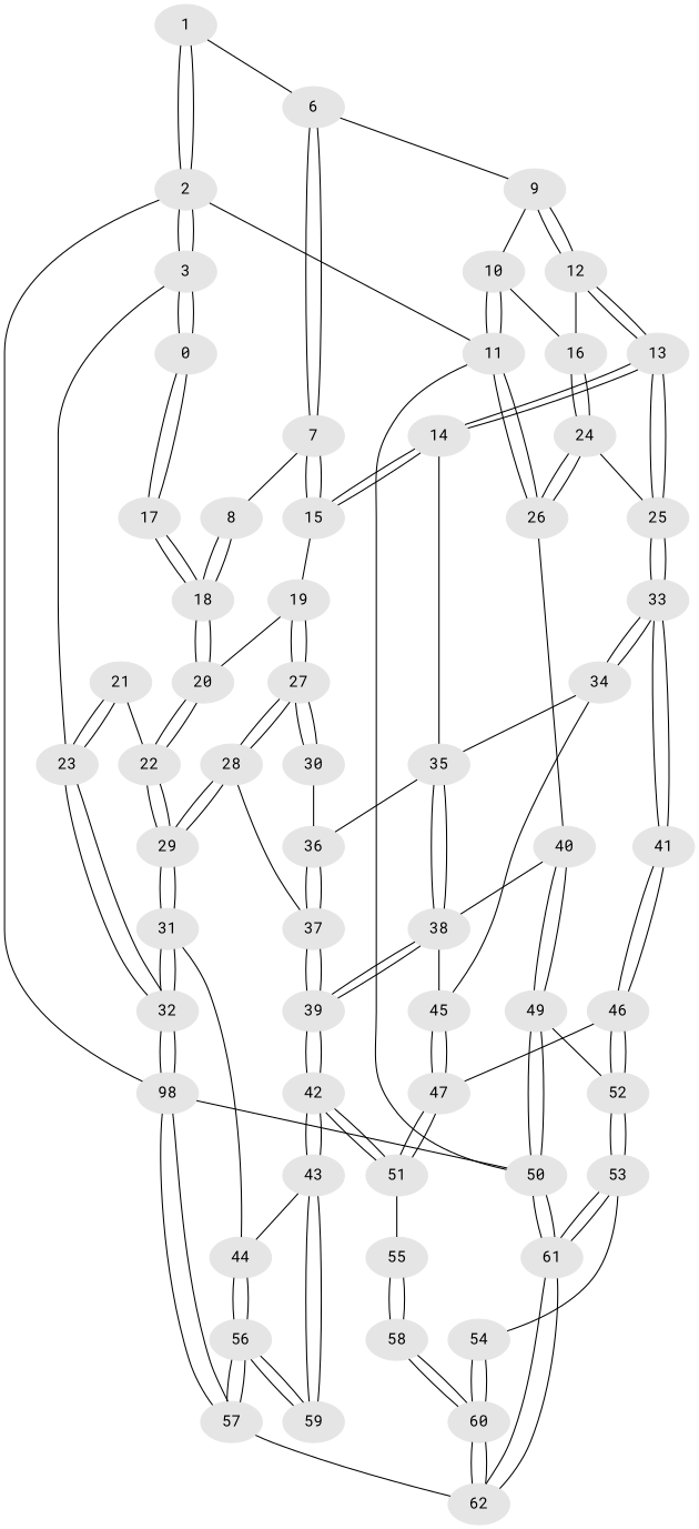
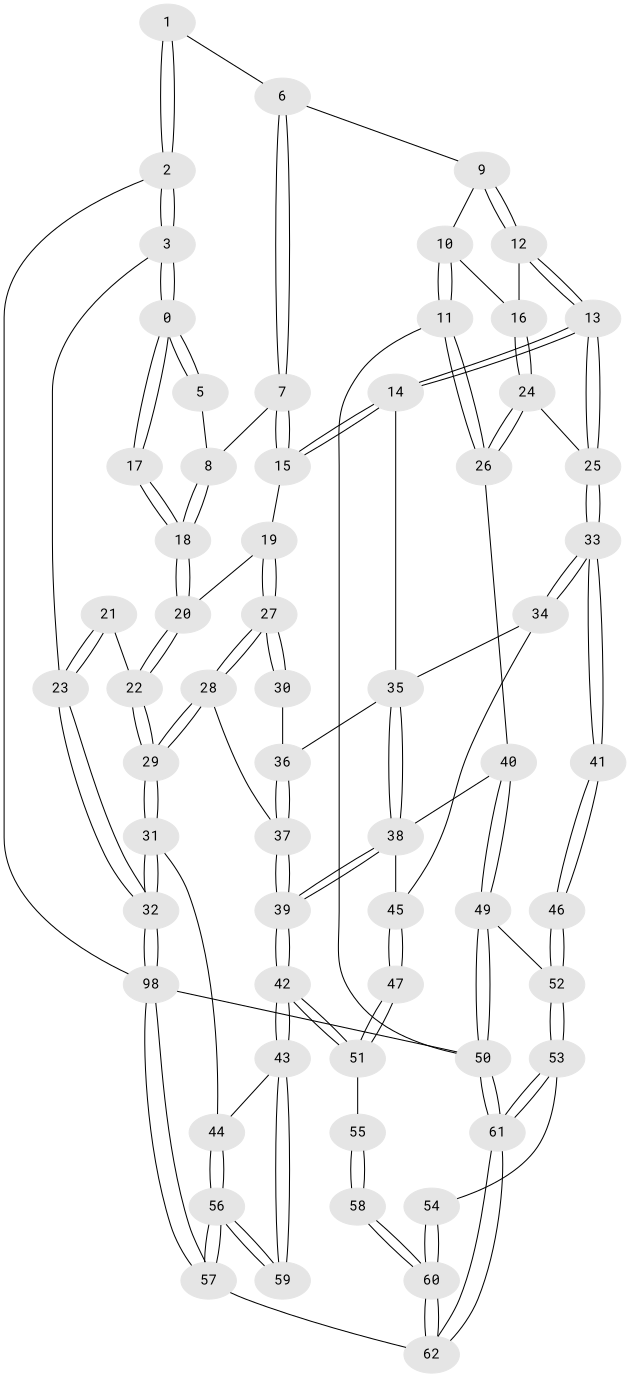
  graph {
    fontname="Roboto Mono"
    node [color=gray90 fontname="Roboto Mono" style=filled]
    edge [fontname="Roboto Mono"]
    1
    2
    6
    3
    11
    n6 [label=98]
    7
    9
    n9 [label=0]
    23
    26
    50
    57
+   5
    17
    32
    8
    18
    15
    10
    12
    19
    20
    16
    13
    24
    40
    61
    14
    25
    35
    33
    30
    36
    27
    22
    28
    29
    21
    31
    34
    41
    38
    49
    37
    39
    44
    56
    45
    46
    47
    42
    43
    51
    52
    59
    55
    53
    62
    58
    54
    60
    1 -- 2
    1 -- 2
    1 -- 6
    2 -- 3
    2 -- 3
-   2 -- 11
    2 -- n6
    6 -- 7
    6 -- 7
    6 -- 9
    3 -- n9
    3 -- n9
    3 -- 23
    11 -- 26
    11 -- 26
    11 -- 50
    n6 -- 50
    n6 -- 57
    n6 -- 57
    7 -- 8
    7 -- 15
    7 -- 15
    9 -- 10
    9 -- 12
    9 -- 12
+   n9 -- 5
+   n9 -- 5
    n9 -- 17
    n9 -- 17
    23 -- 32
    23 -- 32
    26 -- 40
    50 -- 61
    50 -- 61
    57 -- 62
+   5 -- 8
    17 -- 18
    17 -- 18
    32 -- n6
    32 -- n6
    8 -- 18
    8 -- 18
    18 -- 20
    18 -- 20
    15 -- 19
    10 -- 11
    10 -- 11
    10 -- 16
    12 -- 16
    12 -- 13
    12 -- 13
    19 -- 20
    19 -- 27
    19 -- 27
    20 -- 22
    20 -- 22
    16 -- 24
    16 -- 24
    13 -- 14
    13 -- 14
    13 -- 25
    13 -- 25
    24 -- 26
    24 -- 26
    24 -- 25
    40 -- 38
    40 -- 49
    40 -- 49
    61 -- 62
    61 -- 62
    14 -- 15
    14 -- 15
    14 -- 35
    25 -- 33
    25 -- 33
    35 -- 36
    35 -- 38
    35 -- 38
    33 -- 34
    33 -- 34
    33 -- 41
    33 -- 41
    30 -- 36
    36 -- 37
    36 -- 37
    27 -- 30
    27 -- 30
    27 -- 28
    27 -- 28
    22 -- 29
    22 -- 29
    28 -- 29
    28 -- 29
    28 -- 37
    29 -- 31
    29 -- 31
    21 -- 23
    21 -- 23
    21 -- 22
    31 -- 32
    31 -- 32
    31 -- 44
    34 -- 35
    34 -- 45
    41 -- 46
    41 -- 46
    38 -- 39
    38 -- 39
    38 -- 45
    49 -- 50
    49 -- 50
    49 -- 52
    37 -- 39
    37 -- 39
    39 -- 42
    39 -- 42
    44 -- 56
    44 -- 56
    56 -- 57
    56 -- 57
    56 -- 59
    56 -- 59
    45 -- 47
    45 -- 47
-   46 -- 47
    46 -- 52
    46 -- 52
    47 -- 51
    47 -- 51
    42 -- 43
    42 -- 43
    42 -- 51
    42 -- 51
    43 -- 44
    43 -- 59
    43 -- 59
    51 -- 55
    52 -- 53
    52 -- 53
    55 -- 58
    55 -- 58
    53 -- 61
    53 -- 61
    53 -- 54
    58 -- 60
    58 -- 60
    54 -- 60
    54 -- 60
    60 -- 62
    60 -- 62
  }
